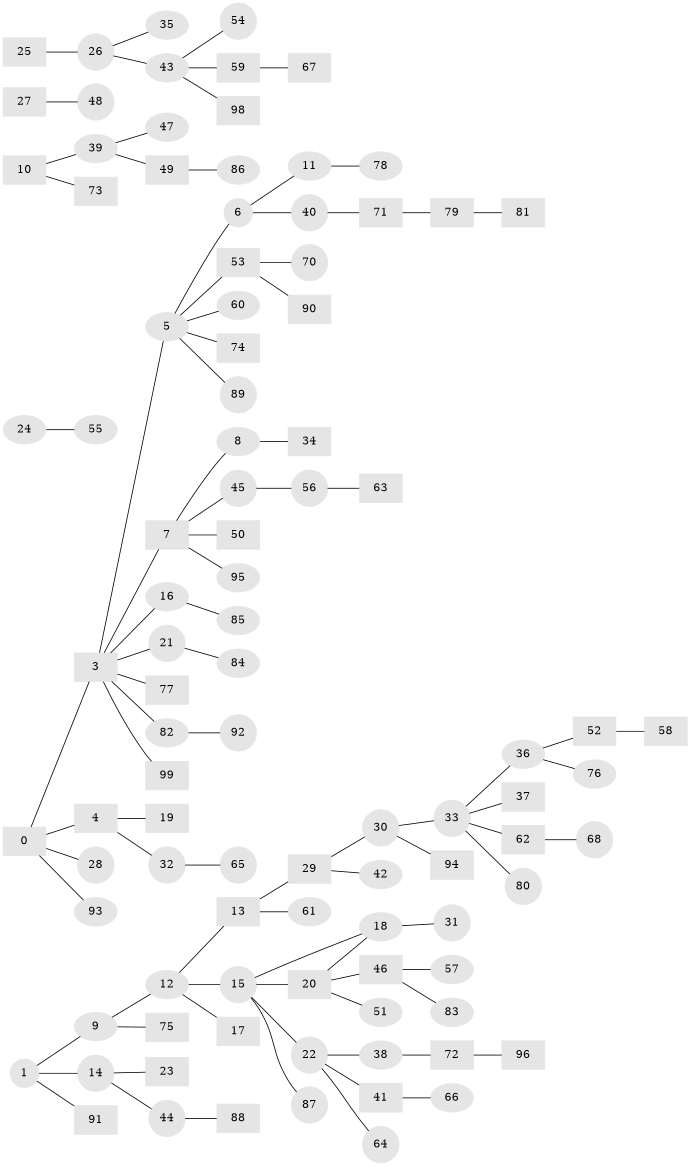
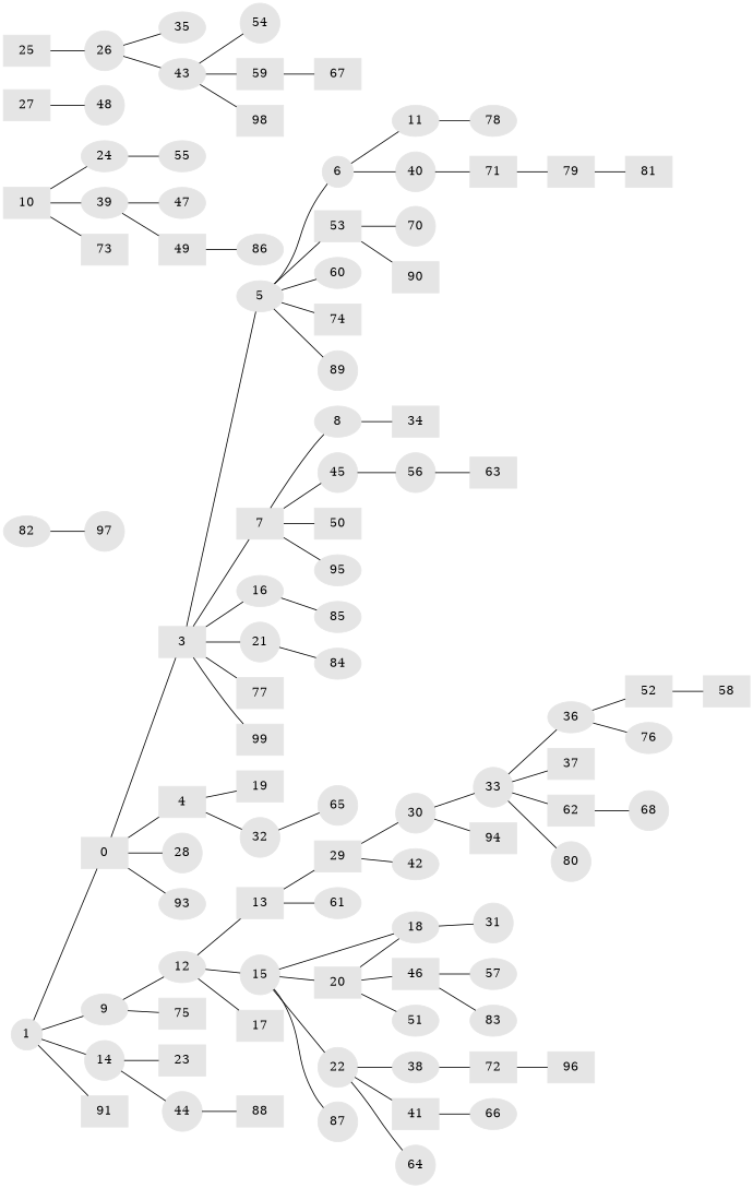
  graph {
    rankdir=LR
    node [color=gray90 shape=box style=filled]
    1 [shape=circle]
    n2 [label=0]
    9 [shape=ellipse]
    14 [shape=circle]
    91
    3
    4
    28 [shape=circle]
    93 [shape=ellipse]
    12 [shape=ellipse]
    75
    23
    44 [shape=circle]
    5 [shape=ellipse]
    7
    16 [shape=ellipse]
    21 [shape=circle]
    77
    82 [shape=ellipse]
    n20 [label=99]
    19
    32 [shape=circle]
    6 [shape=circle]
    53
    60 [shape=ellipse]
    74
    89 [shape=circle]
    8 [shape=ellipse]
    45 [shape=circle]
    50
    95 [shape=ellipse]
    85 [shape=ellipse]
    84 [shape=ellipse]
-   92 [shape=circle]
+   92 [shape=circle label=97]
    65 [shape=circle]
    11 [shape=ellipse]
    40 [shape=circle]
    24 [shape=ellipse]
    10
    39 [shape=ellipse]
    73
    70 [shape=circle]
    90
    78 [shape=ellipse]
    71
    34
    56 [shape=circle]
    13
    15 [shape=circle]
    17
    55 [shape=ellipse]
    47 [shape=ellipse]
    49
    29
    61 [shape=ellipse]
    18 [shape=ellipse]
    20
    22 [shape=circle]
    87 [shape=circle]
    30 [shape=circle]
    42 [shape=ellipse]
    88
    31 [shape=circle]
    46
    51 [shape=ellipse]
    38 [shape=ellipse]
    41
    64 [shape=circle]
    48 [shape=circle]
    27
    57 [shape=ellipse]
    83 [shape=ellipse]
    26 [shape=circle]
    25
    72
    66 [shape=ellipse]
    35 [shape=ellipse]
    43 [shape=ellipse]
    54 [shape=circle]
    59
    98
    33 [shape=circle]
    94
    36 [shape=ellipse]
    37
    62
    80 [shape=circle]
    52
    76 [shape=ellipse]
    68 [shape=circle]
    58
    96
    86 [shape=ellipse]
    79
    67
    63
    81
+   1 -- n2
    1 -- 9
    1 -- 14
    1 -- 91
    n2 -- 3
    n2 -- 4
    n2 -- 28
    n2 -- 93
    9 -- 12
    9 -- 75
    14 -- 23
    14 -- 44
    3 -- 5
    3 -- 7
    3 -- 16
    3 -- 21
    3 -- 77
-   3 -- 82
    3 -- n20
    4 -- 19
    4 -- 32
    12 -- 13
    12 -- 15
    12 -- 17
    44 -- 88
    5 -- 6
    5 -- 53
    5 -- 60
    5 -- 74
    5 -- 89
    7 -- 8
    7 -- 45
    7 -- 50
    7 -- 95
    16 -- 85
    21 -- 84
    82 -- 92
    32 -- 65
    6 -- 11
    6 -- 40
    53 -- 70
    53 -- 90
    8 -- 34
    45 -- 56
    11 -- 78
    40 -- 71
    24 -- 55
+   10 -- 24
    10 -- 39
    10 -- 73
    39 -- 47
    39 -- 49
    71 -- 79
    56 -- 63
    13 -- 29
    13 -- 61
    15 -- 18
    15 -- 20
    15 -- 22
    15 -- 87
    49 -- 86
    29 -- 30
    29 -- 42
    18 -- 31
    20 -- 18
    20 -- 46
    20 -- 51
    22 -- 38
    22 -- 41
    22 -- 64
    30 -- 33
    30 -- 94
    46 -- 57
    46 -- 83
    38 -- 72
    41 -- 66
    27 -- 48
    26 -- 35
    26 -- 43
    25 -- 26
    72 -- 96
    43 -- 54
    43 -- 59
    43 -- 98
    59 -- 67
    33 -- 36
    33 -- 37
    33 -- 62
    33 -- 80
    36 -- 52
    36 -- 76
    62 -- 68
    52 -- 58
    79 -- 81
  }
